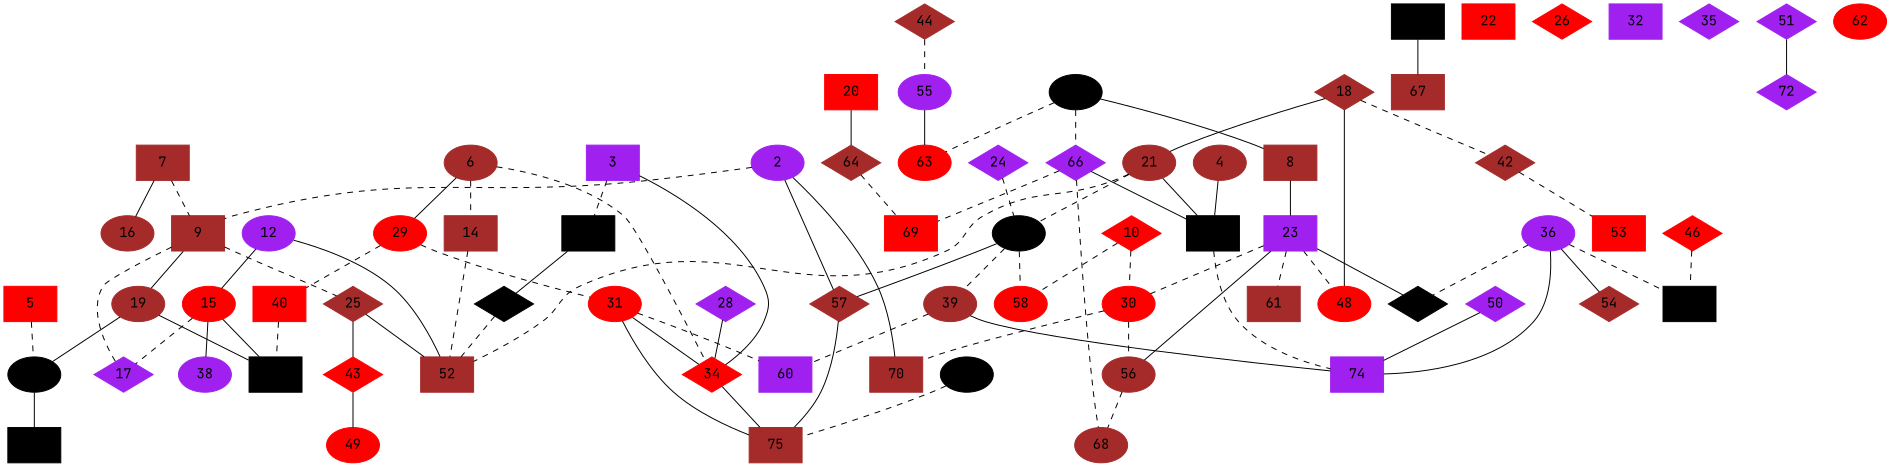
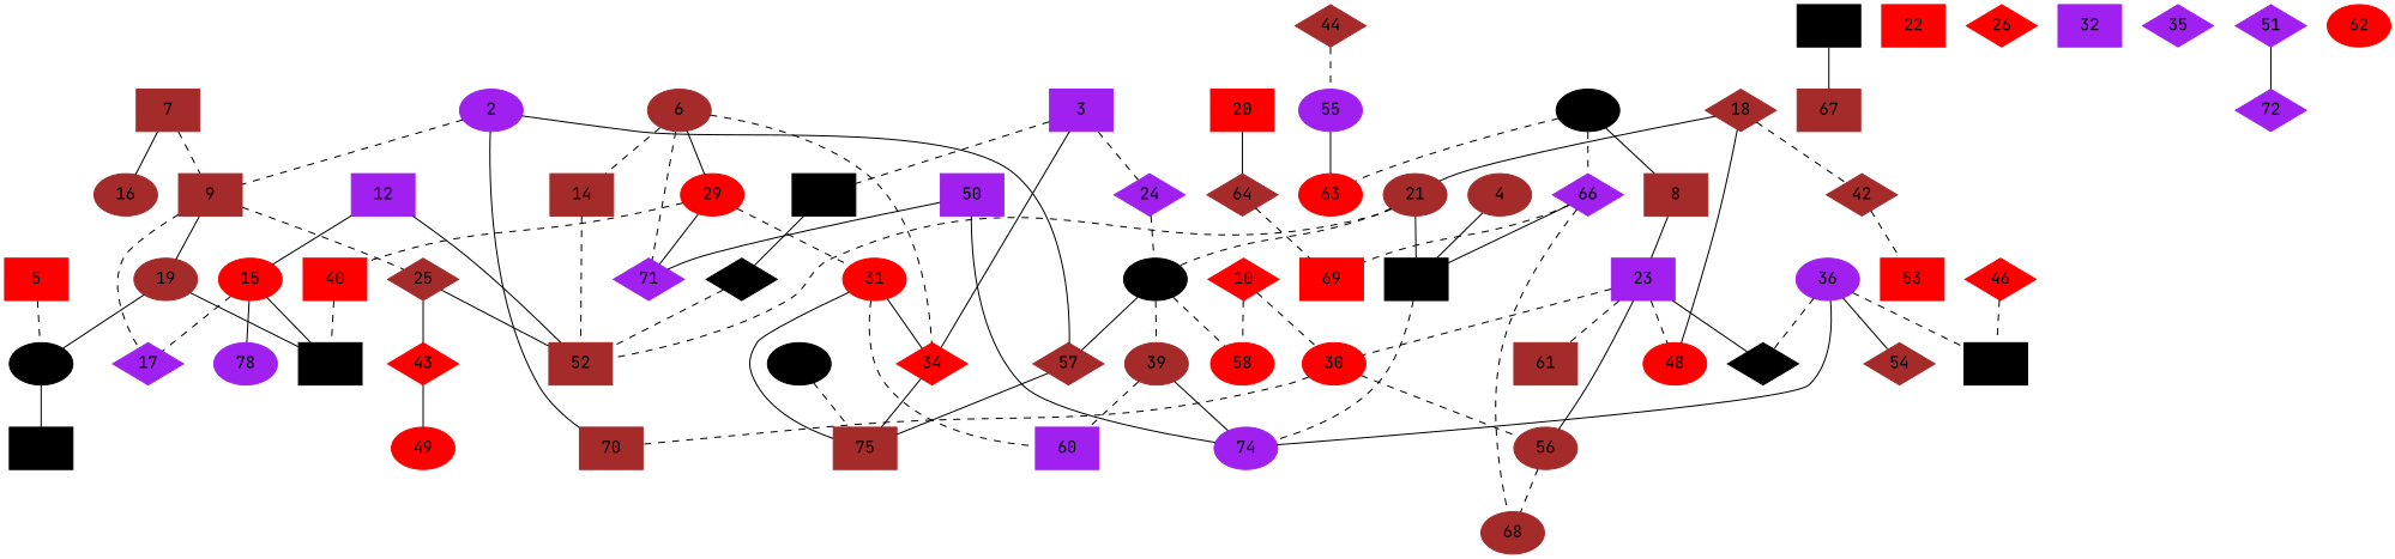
  graph {
    fontname="JetBrains Mono"
    node [color=brown fontname="JetBrains Mono" shape=ellipse style=filled]
    edge [fontname="JetBrains Mono" style=dashed]
    1 [color=black]
    8 [shape=box]
    63 [color=red]
    66 [color=purple shape=diamond]
    23 [color=purple shape=box]
    73 [color=black shape=box]
    68
    69 [color=red shape=box]
    2 [color=purple]
    9 [shape=box]
    57 [shape=diamond]
    70 [shape=box]
    17 [color=purple shape=diamond]
    19
    25 [shape=diamond]
    75 [shape=box]
    3 [color=purple shape=box]
    13 [color=black shape=box]
    24 [color=purple shape=diamond]
    34 [color=red shape=diamond]
    37 [color=black shape=diamond]
    33 [color=black]
    4
-   74 [color=purple shape=box]
+   74 [color=purple]
    5 [color=red shape=box]
    27 [color=black]
    47 [color=black shape=box]
    6
    14 [shape=box]
    29 [color=red]
+   71 [color=purple shape=diamond]
    52 [shape=box]
    31 [color=red]
    40 [color=red shape=box]
    7 [shape=box]
    16
    30 [color=red]
    48 [color=red]
    41 [color=black shape=diamond]
    56
    61 [shape=box]
    59 [color=black shape=box]
    43 [color=red shape=diamond]
    10 [color=red shape=diamond]
    58 [color=red]
    11 [color=black shape=box]
    67 [shape=box]
-   12 [color=purple]
+   12 [color=purple shape=box]
    15 [color=red]
-   38 [color=purple]
+   38 [color=purple label=78]
    18 [shape=diamond]
    21
    42 [shape=diamond]
    53 [color=red shape=box]
    20 [color=red shape=box]
    64 [shape=diamond]
    39
    22 [color=red shape=box]
    36 [color=purple]
    54 [shape=diamond]
    65 [color=black shape=box]
    49 [color=red]
    26 [color=red shape=diamond]
-   28 [color=purple shape=diamond]
    60 [color=purple shape=box]
    32 [color=purple shape=box]
    35 [color=purple shape=diamond]
    44 [shape=diamond]
    55 [color=purple]
    45 [color=black]
    46 [color=red shape=diamond]
-   50 [color=purple shape=diamond]
+   50 [color=purple shape=box]
    51 [color=purple shape=diamond]
    72 [color=purple shape=diamond]
    62 [color=red]
    1 -- 8 [style=solid]
    1 -- 63
    1 -- 66
    8 -- 23 [style=solid]
    66 -- 73 [style=solid]
    66 -- 68
    66 -- 69
    23 -- 30
    23 -- 48
    23 -- 41 [style=solid]
    23 -- 56 [style=solid]
    23 -- 61
    73 -- 74
    2 -- 9
    2 -- 57 [style=solid]
    2 -- 70 [style=solid]
    9 -- 17
    9 -- 19 [style=solid]
    9 -- 25
    57 -- 75 [style=solid]
    19 -- 27 [style=solid]
    19 -- 59 [style=solid]
    25 -- 52 [style=solid]
    25 -- 43 [style=solid]
    3 -- 13
+   3 -- 24
    3 -- 34 [style=solid]
    13 -- 37 [style=solid]
    24 -- 33
    34 -- 75 [style=solid]
    37 -- 52
    33 -- 57 [style=solid]
    33 -- 58
    33 -- 39
    4 -- 73 [style=solid]
    5 -- 27
    27 -- 47 [style=solid]
    6 -- 34
    6 -- 14
    6 -- 29 [style=solid]
+   6 -- 71
    14 -- 52
+   29 -- 71 [style=solid]
    29 -- 31
    29 -- 40
    31 -- 75 [style=solid]
    31 -- 34 [style=solid]
    31 -- 60
    40 -- 59
    7 -- 9
    7 -- 16 [style=solid]
    30 -- 70
    30 -- 56
    56 -- 68
    43 -- 49 [style=solid]
    10 -- 30
    10 -- 58
    11 -- 67 [style=solid]
    12 -- 52 [style=solid]
    12 -- 15 [style=solid]
    15 -- 17
    15 -- 59 [style=solid]
    15 -- 38 [style=solid]
    18 -- 48 [style=solid]
    18 -- 21 [style=solid]
    18 -- 42
    21 -- 73 [style=solid]
    21 -- 33
    21 -- 52
    42 -- 53
    20 -- 64 [style=solid]
    64 -- 69
    39 -- 74 [style=solid]
    39 -- 60
    36 -- 74 [style=solid]
    36 -- 41
    36 -- 54 [style=solid]
    36 -- 65
-   28 -- 34 [style=solid]
    44 -- 55
    55 -- 63 [style=solid]
    45 -- 75
    46 -- 65
    50 -- 74 [style=solid]
+   50 -- 71 [style=solid]
    51 -- 72 [style=solid]
  }
